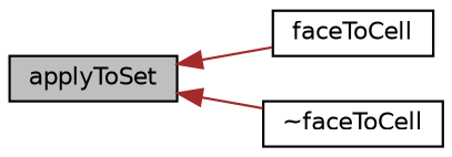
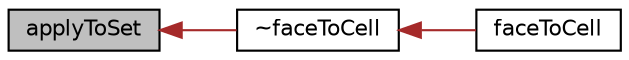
  digraph {
    rankdir=LR
    node [color=black fontname=Helvetica fontsize=10 shape=record]
    edge [color=brown dir=back fontname=Helvetica fontsize=10 labelfontname=Helvetica labelfontsize=10 style=solid]
    n1 [fillcolor=grey75 fontcolor=black height=0.2 label=applyToSet style=filled width=0.4]
    n2 [height=0.2 label=faceToCell width=0.4]
    n3 [height=0.2 label="~faceToCell" width=0.4]
-   n1 -> n2
+   n3 -> n2
    n1 -> n3
  }
